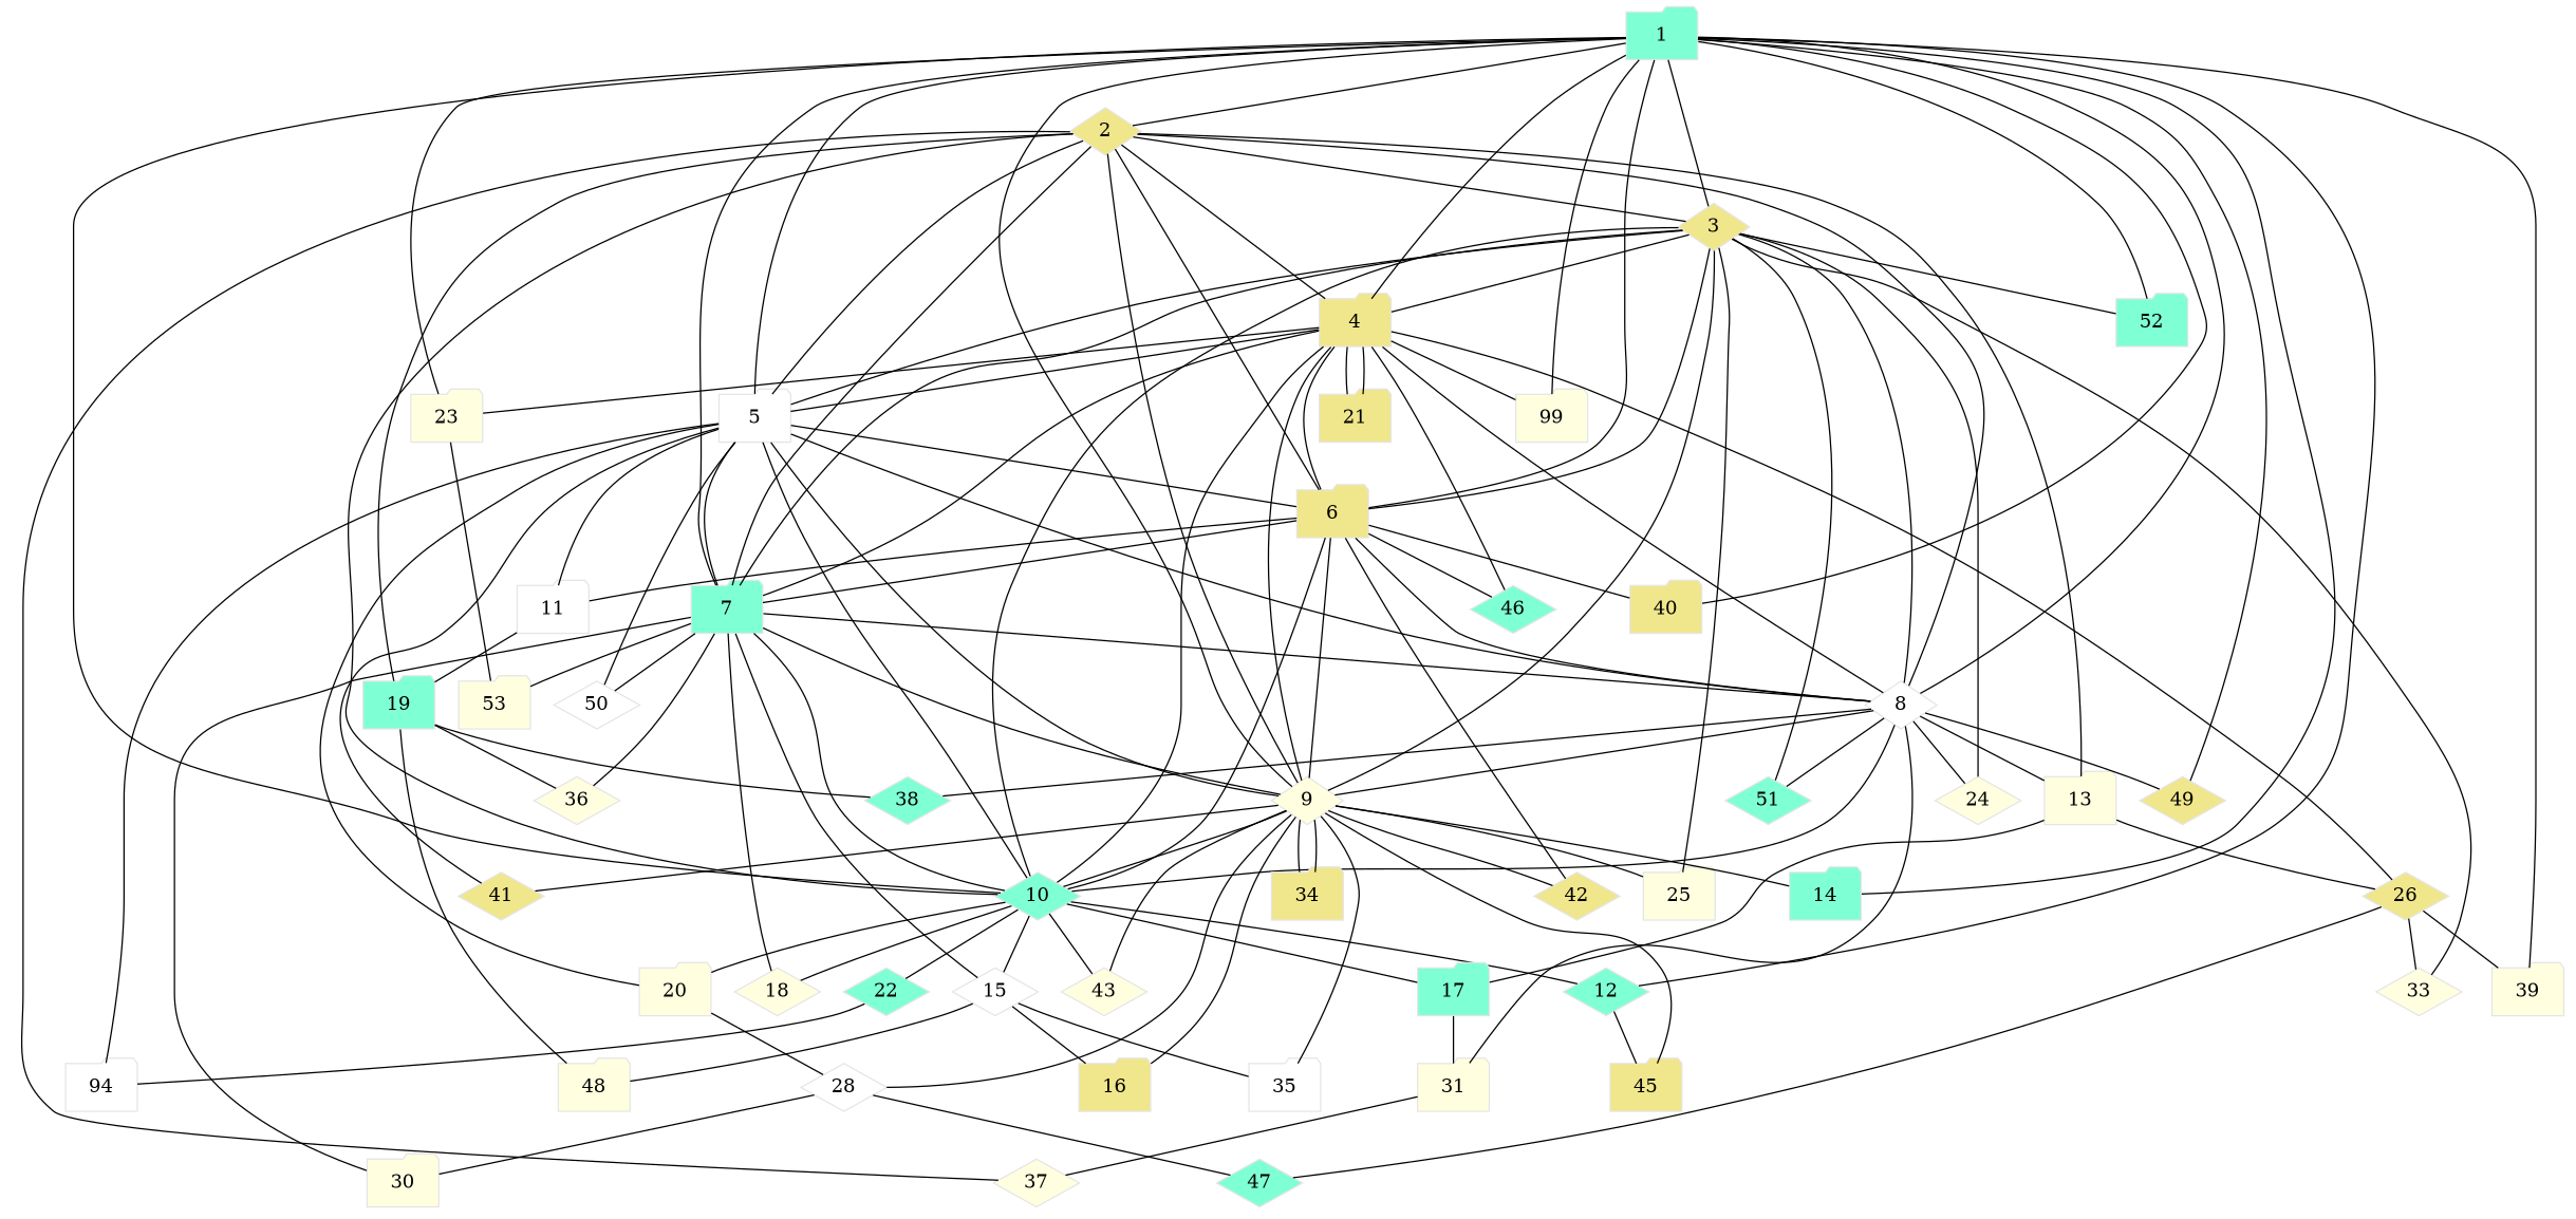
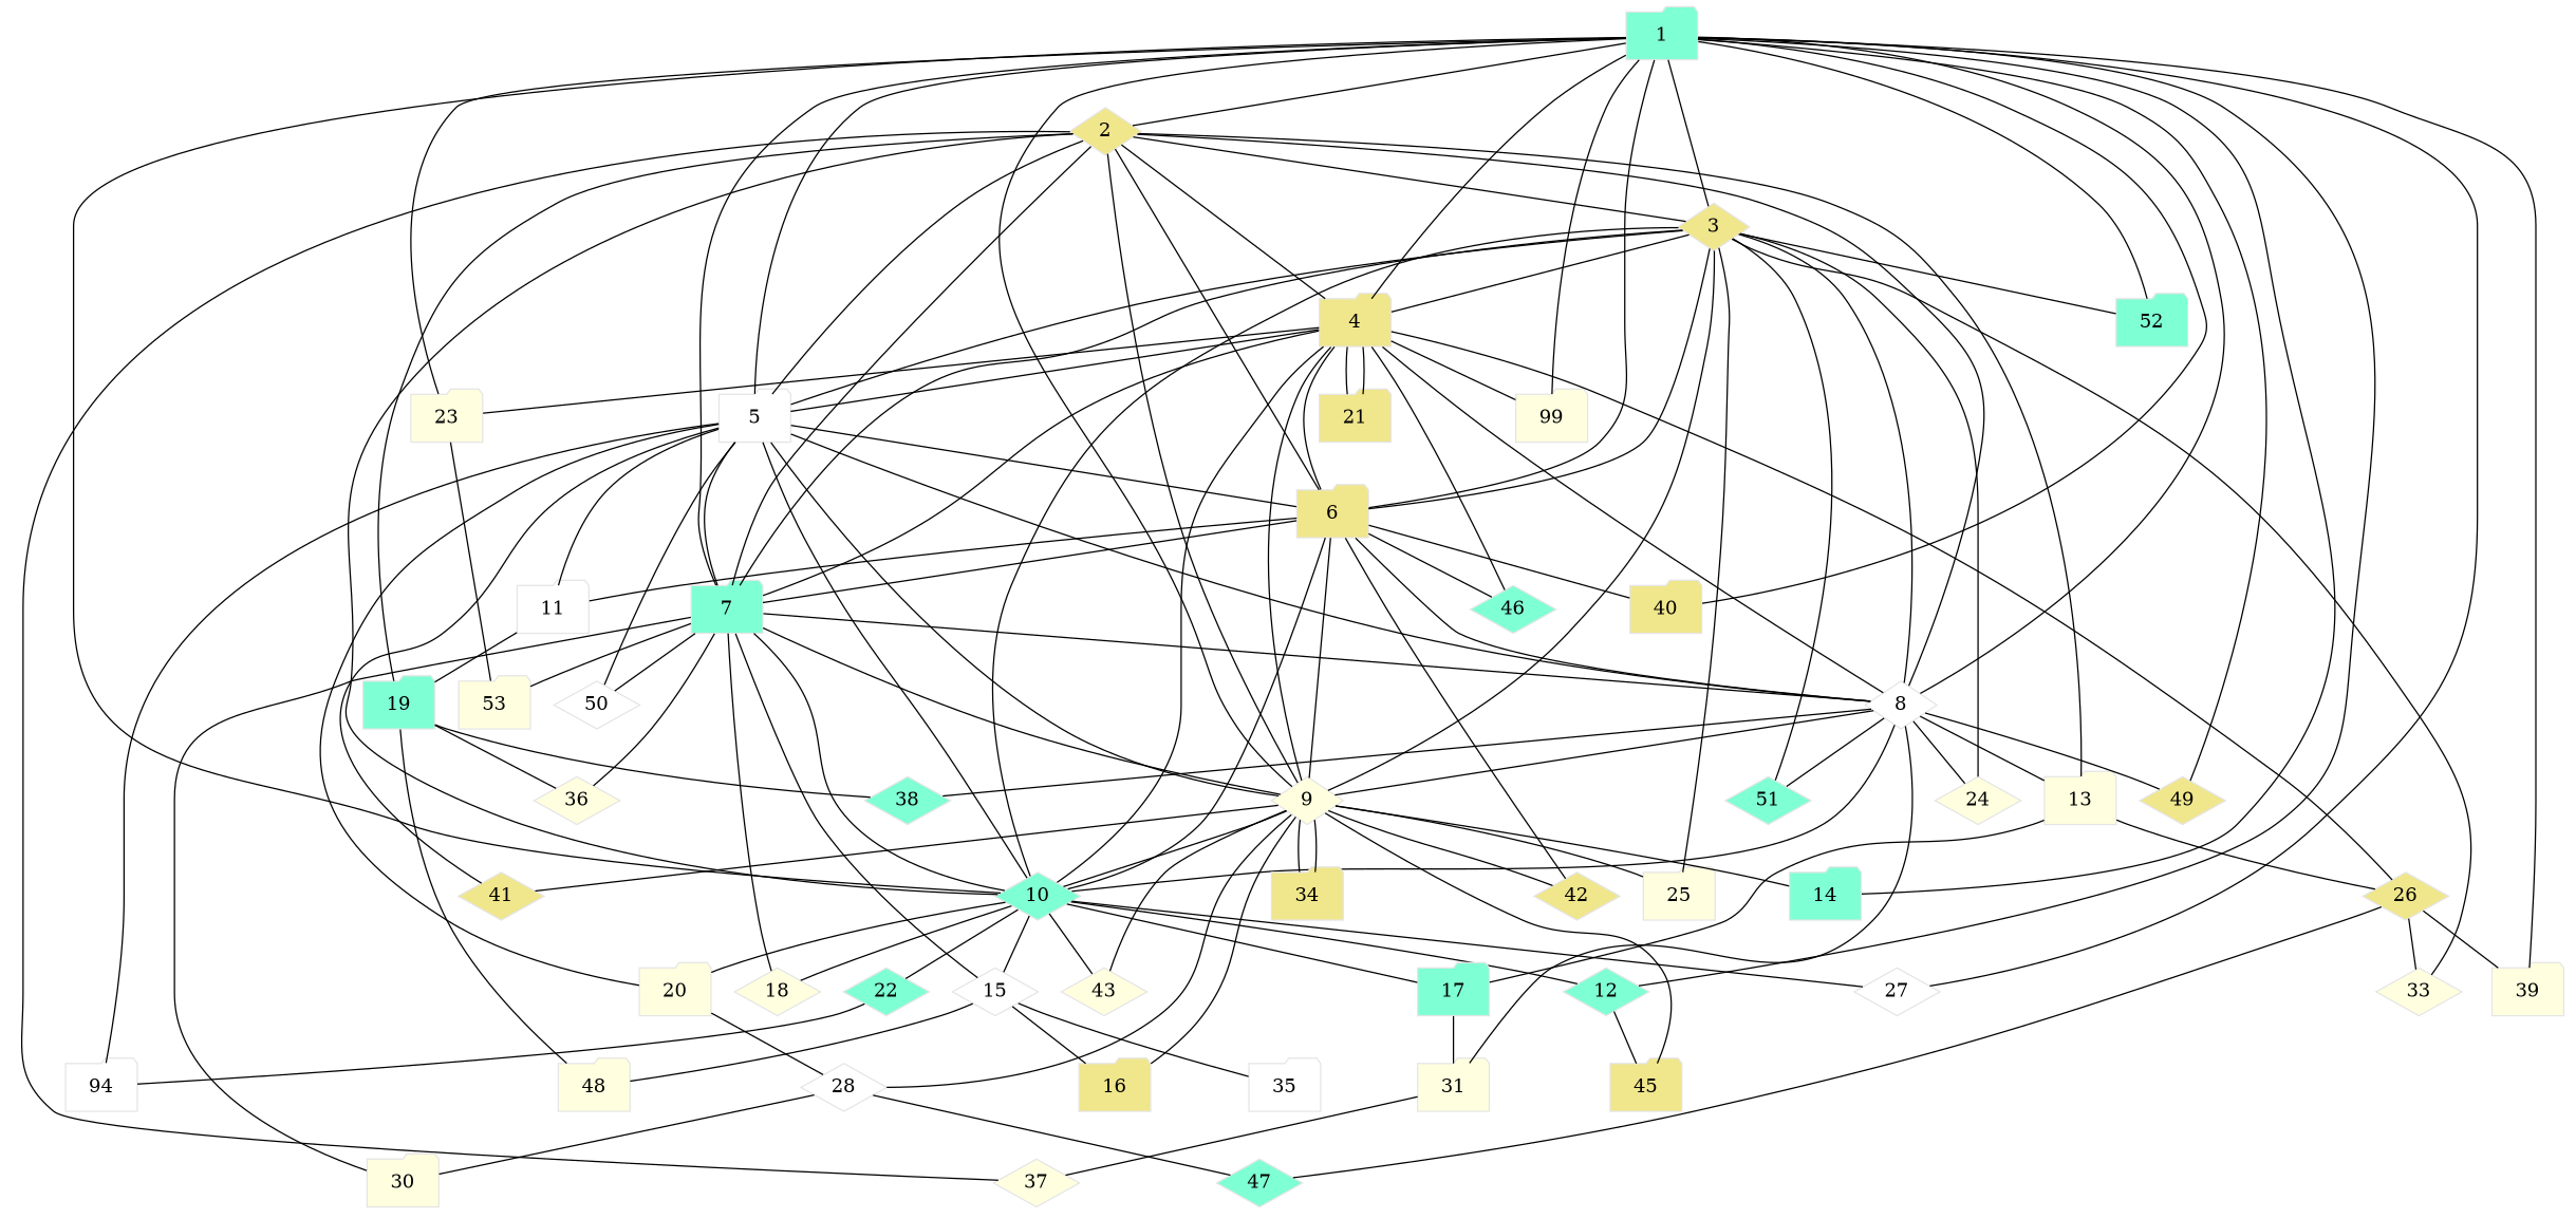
  graph {
    node [color=gray90 fillcolor=lightyellow shape=folder style=filled]
    1 [fillcolor=aquamarine]
    2 [fillcolor=khaki shape=diamond]
    3 [fillcolor=khaki shape=diamond]
    4 [fillcolor=khaki]
    5 [fillcolor=white]
    6 [fillcolor=khaki]
    7 [fillcolor=aquamarine]
    8 [fillcolor=white shape=diamond]
    9 [shape=diamond]
    10 [fillcolor=aquamarine shape=diamond]
    12 [fillcolor=aquamarine shape=diamond]
    14 [fillcolor=aquamarine]
    23
+   27 [fillcolor=white shape=diamond]
    n15 [label=99]
    39
    40 [fillcolor=khaki]
    49 [fillcolor=khaki shape=diamond]
    52 [fillcolor=aquamarine]
    13
    19 [fillcolor=aquamarine]
    37 [shape=diamond]
    24 [shape=diamond]
    25
    33 [shape=diamond]
    51 [fillcolor=aquamarine shape=diamond]
    21 [fillcolor=khaki]
    26 [fillcolor=khaki shape=diamond]
    46 [fillcolor=aquamarine shape=diamond]
    11 [fillcolor=white]
    20
    41 [fillcolor=khaki shape=diamond]
    n33 [fillcolor=white label=94]
    50 [fillcolor=white shape=diamond]
    42 [fillcolor=khaki shape=diamond]
    15 [fillcolor=white shape=diamond]
    18 [shape=diamond]
    30
    36 [shape=diamond]
    53
    31
    38 [fillcolor=aquamarine shape=diamond]
    16 [fillcolor=khaki]
    28 [fillcolor=white shape=diamond]
    34 [fillcolor=khaki]
    35 [fillcolor=white]
    43 [shape=diamond]
    45 [fillcolor=khaki]
    22 [fillcolor=aquamarine shape=diamond]
    17 [fillcolor=aquamarine]
    48
    47 [fillcolor=aquamarine shape=diamond]
    1 -- 2
    1 -- 3
    1 -- 4
    1 -- 5
    1 -- 6
    1 -- 7
    1 -- 8
    1 -- 9
    1 -- 10
    1 -- 12
    1 -- 14
    1 -- 23
+   1 -- 27
    1 -- n15
    1 -- 39
    1 -- 40
    1 -- 49
    1 -- 52
    2 -- 3
    2 -- 4
    2 -- 5
    2 -- 6
    2 -- 7
    2 -- 8
    2 -- 9
    2 -- 10
    2 -- 13
    2 -- 19
    2 -- 37
    3 -- 4
    3 -- 5
    3 -- 6
    3 -- 7
    3 -- 8
    3 -- 9
    3 -- 10
    3 -- 52
    3 -- 24
    3 -- 25
    3 -- 33
    3 -- 51
    4 -- 5
    4 -- 6
    4 -- 7
    4 -- 8
    4 -- 9
    4 -- 10
    4 -- 23
    4 -- n15
    4 -- 21
    4 -- 21
    4 -- 26
    4 -- 46
    5 -- 6
    5 -- 7
    5 -- 8
    5 -- 9
    5 -- 10
    5 -- 11
    5 -- 20
    5 -- 41
    5 -- n33
    5 -- 50
    6 -- 7
    6 -- 8
    6 -- 9
    6 -- 10
    6 -- 40
    6 -- 46
    6 -- 11
    6 -- 42
    7 -- 8
    7 -- 9
    7 -- 10
    7 -- 50
    7 -- 15
    7 -- 18
    7 -- 30
    7 -- 36
    7 -- 53
    8 -- 9
    8 -- 10
    8 -- 49
    8 -- 13
    8 -- 24
    8 -- 51
    8 -- 31
    8 -- 38
    9 -- 10
    9 -- 14
    9 -- 25
    9 -- 41
    9 -- 42
    9 -- 16
    9 -- 28
    9 -- 34
    9 -- 34
-   9 -- 35
    9 -- 43
    9 -- 45
    10 -- 12
+   10 -- 27
    10 -- 20
    10 -- 15
    10 -- 18
    10 -- 43
    10 -- 22
    10 -- 17
    12 -- 45
    23 -- 53
    13 -- 26
    13 -- 17
    19 -- 36
    19 -- 38
    19 -- 48
    26 -- 39
    26 -- 33
    26 -- 47
    11 -- 19
    20 -- 28
    15 -- 16
    15 -- 35
    15 -- 48
    31 -- 37
    28 -- 30
    28 -- 47
    22 -- n33
    17 -- 31
  }
